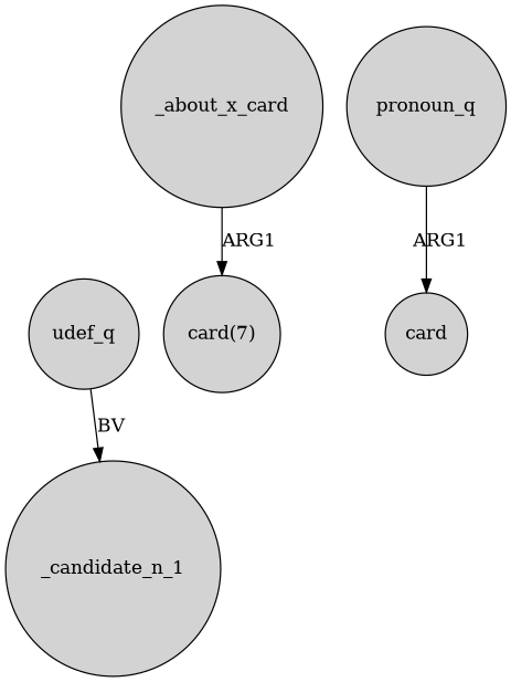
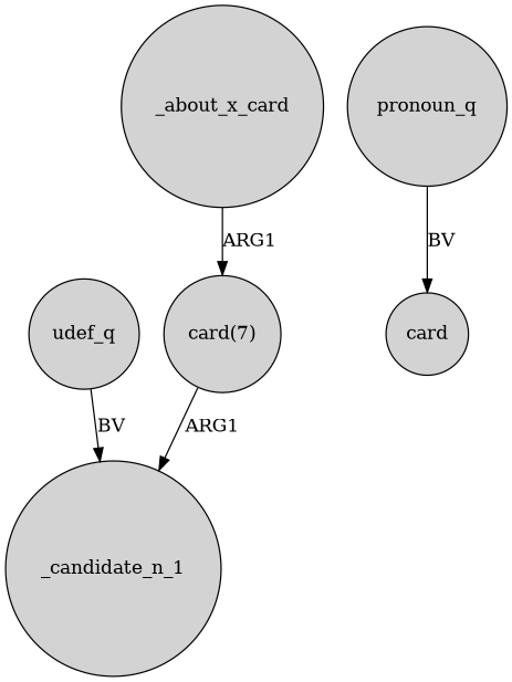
  digraph {
    node [shape=circle style=filled]
    udef_q
    _candidate_n_1
    n3 [label=card]
    n4 [label=_about_x_card]
    "card(7)"
    pronoun_q
    udef_q -> _candidate_n_1 [label=BV]
    n4 -> "card(7)" [label=ARG1]
-   pronoun_q -> n3 [label=ARG1]
+   "card(7)" -> _candidate_n_1 [label=ARG1]
+   pronoun_q -> n3 [label=BV]
  }
